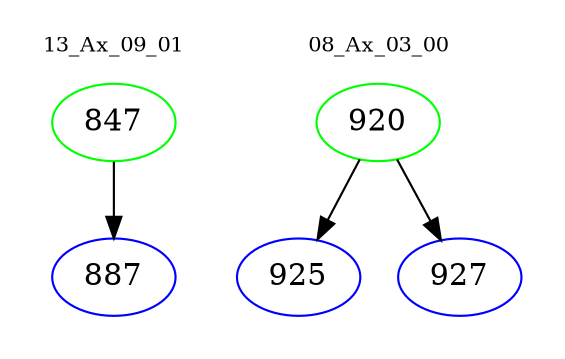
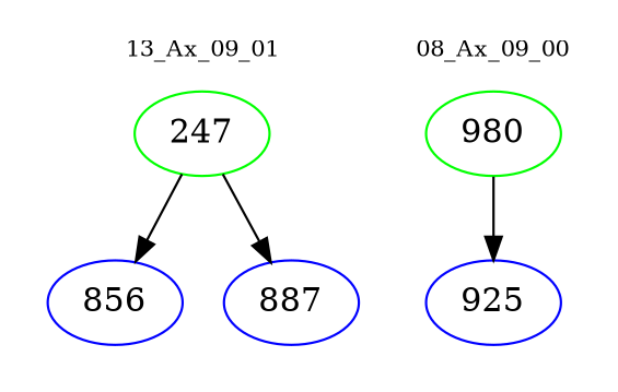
  digraph {
    node [color=blue]
    edge [color=black]
-   n1 [color=green label=847]
+   n1 [color=green label=247]
+   n2 [label=856]
    n3 [label=887]
-   n4 [color=green label=920]
+   n4 [color=green label=980]
    n5 [label=925]
-   n6 [label=927]
    subgraph cluster_1 {
      color=white
      fontsize=10
      label="13_Ax_09_01"
      n1
+     n2
      n3
    }
    subgraph cluster_2 {
      color=white
      fontsize=10
-     label="08_Ax_03_00"
+     label="08_Ax_09_00"
      n4
      n5
-     n6
    }
+   n1 -> n2
    n1 -> n3
    n4 -> n5
-   n4 -> n6
  }
